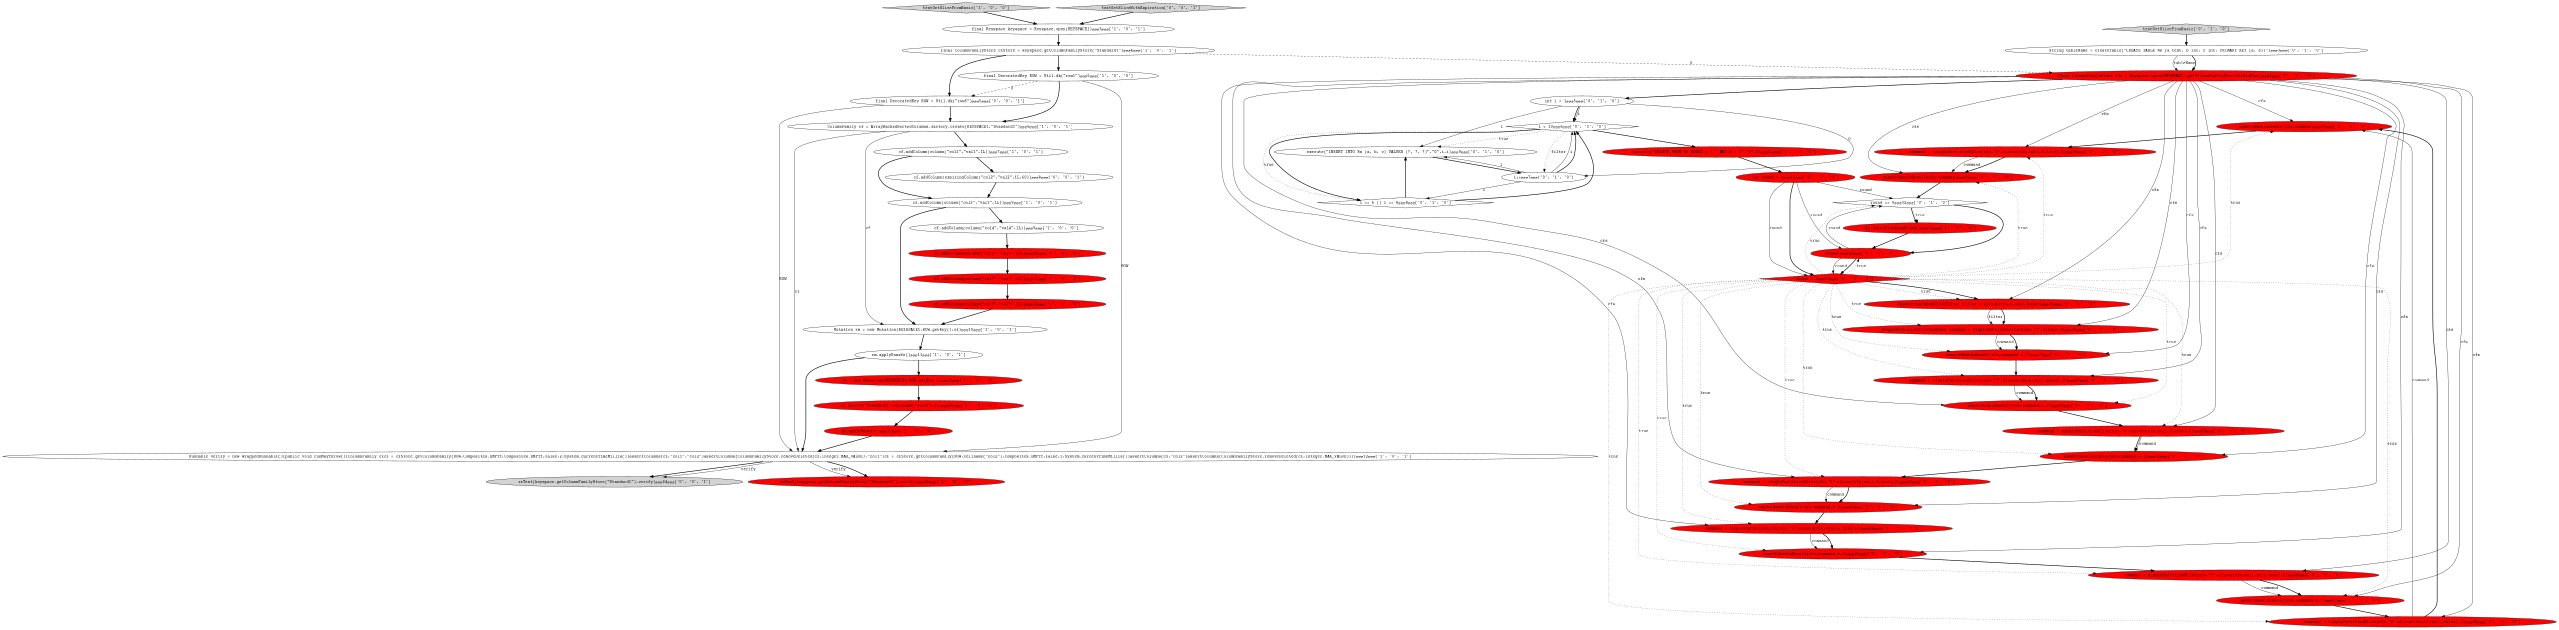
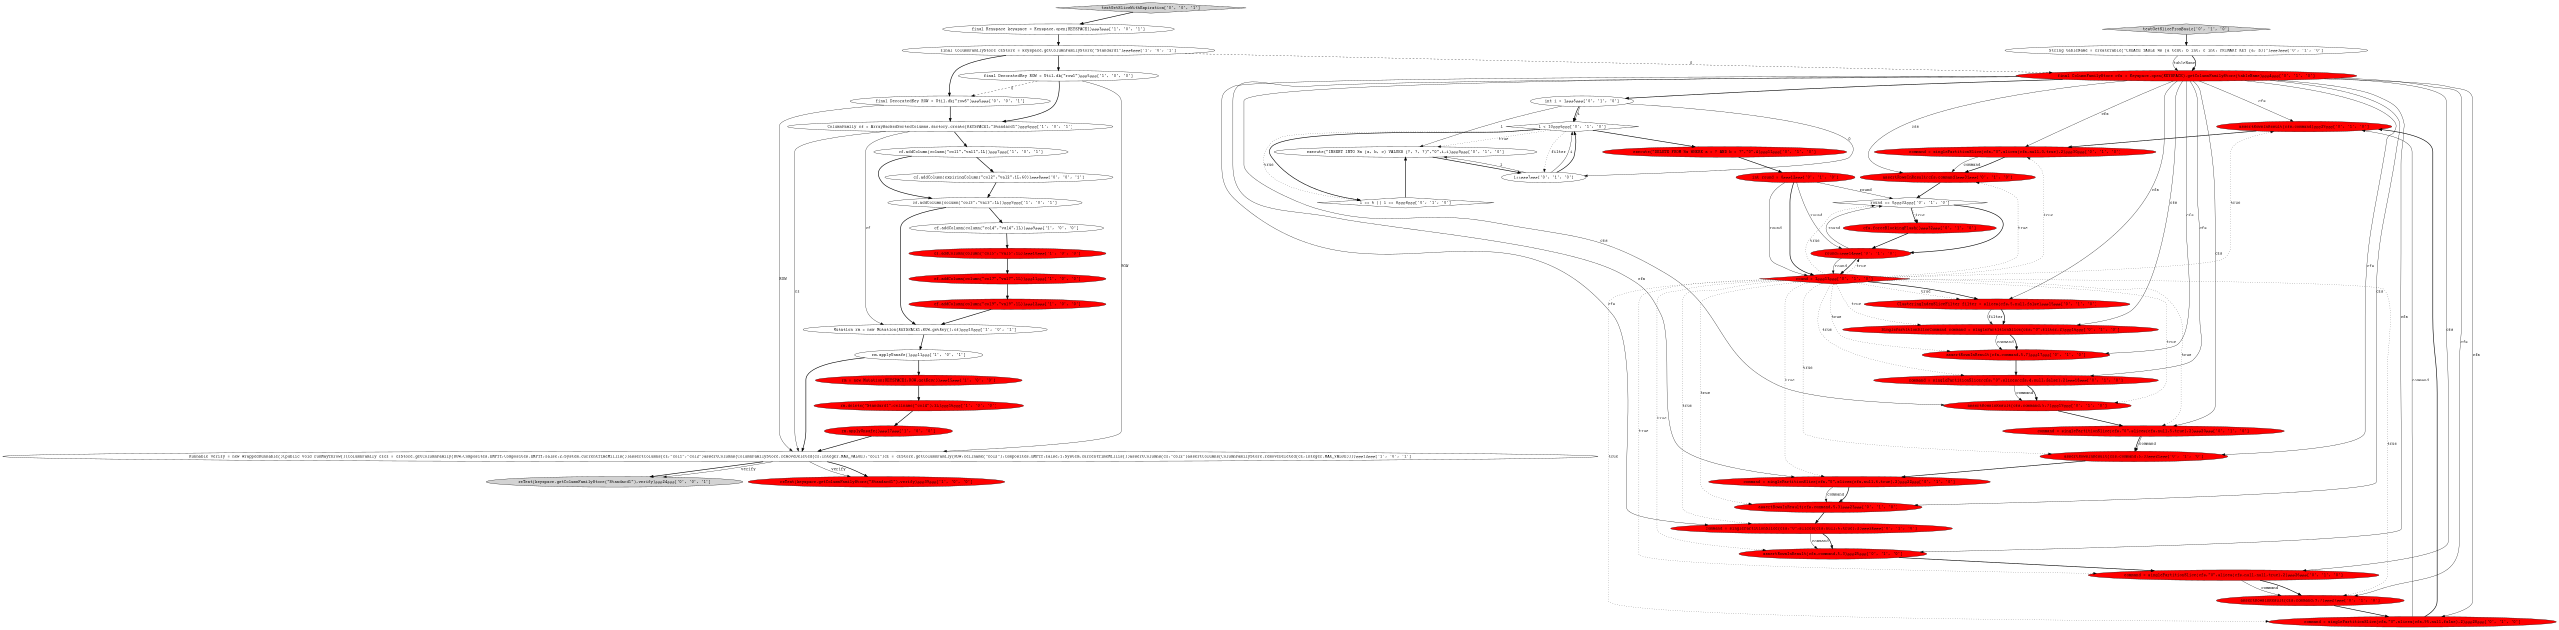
  digraph {
    fontname="Courier Prime"
    node [fillcolor=red fontname="Courier Prime" shape=ellipse style=filled]
    edge [fontname="Courier Prime" style=bold]
    n1 [label="cf.addColumn(column(\"col5\",\"val5\",1L))@@@10@@@['1', '0', '0']"]
    n2 [label="cf.addColumn(column(\"col7\",\"val7\",1L))@@@11@@@['1', '0', '0']"]
    n3 [label="cf.addColumn(column(\"col9\",\"val9\",1L))@@@12@@@['1', '0', '0']"]
    n4 [fillcolor=white label="Mutation rm = new Mutation(KEYSPACE1,ROW.getKey(),cf)@@@10@@@['1', '0', '1']"]
    n5 [fillcolor=white label="rm.applyUnsafe()@@@11@@@['1', '0', '1']"]
    n6 [label="assertRowsInResult(cfs,command)@@@29@@@['0', '1', '0']"]
    n7 [label="command = singlePartitionSlice(cfs,\"0\",slices(cfs,null,0,true),2)@@@30@@@['0', '1', '0']"]
    n8 [label="assertRowsInResult(cfs,command)@@@31@@@['0', '1', '0']"]
    n9 [label="command = singlePartitionSlice(cfs,\"0\",slices(cfs,null,5,true),2)@@@20@@@['0', '1', '0']"]
    n10 [label="assertRowsInResult(cfs,command,5,3)@@@21@@@['0', '1', '0']"]
    n11 [label="command = singlePartitionSlice(cfs,\"0\",slices(cfs,null,6,true),2)@@@22@@@['0', '1', '0']"]
    n12 [fillcolor=white label="round == 0@@@32@@@['0', '1', '0']" shape=diamond]
    n13 [label="cfs.forceBlockingFlush()@@@32@@@['0', '1', '0']"]
    n14 [label="round++@@@14@@@['0', '1', '0']"]
    n15 [fillcolor=white label="cf.addColumn(column(\"col4\",\"val4\",1L))@@@9@@@['1', '0', '0']"]
    n16 [label="rm.applyUnsafe()@@@17@@@['1', '0', '0']"]
    n17 [fillcolor=white label="Runnable verify = new WrappedRunnable(){public void runMayThrow(){ColumnFamily cfcf = cfStore.getColumnFamily(ROW,Composites.EMPTY,Composites.EMPTY,false,2,System.currentTimeMillis())assertColumns(cf,\"col1\",\"col2\")assertColumns(ColumnFamilyStore.removeDeleted(cf,Integer.MAX_VALUE),\"col1\")cf = cfStore.getColumnFamily(ROW,cellname(\"col2\"),Composites.EMPTY,false,1,System.currentTimeMillis())assertColumns(cf,\"col2\")assertColumns(ColumnFamilyStore.removeDeleted(cf,Integer.MAX_VALUE))}}@@@12@@@['1', '0', '1']"]
    n18 [fillcolor=lightgray label="reTest(keyspace.getColumnFamilyStore(\"Standard1\"),verify)@@@24@@@['0', '0', '1']"]
    n19 [label="reTest(keyspace.getColumnFamilyStore(\"Standard1\"),verify)@@@39@@@['1', '0', '0']"]
-   n20 [fillcolor=lightgray label="testGetSliceFromBasic['1', '0', '0']" shape=diamond]
    n21 [fillcolor=white label="final Keyspace keyspace = Keyspace.open(KEYSPACE1)@@@3@@@['1', '0', '1']"]
    n22 [fillcolor=white label="final ColumnFamilyStore cfStore = keyspace.getColumnFamilyStore(\"Standard1\")@@@4@@@['1', '0', '1']"]
    n23 [label="final ColumnFamilyStore cfs = Keyspace.open(KEYSPACE).getColumnFamilyStore(tableName)@@@4@@@['0', '1', '0']"]
    n24 [label="command = singlePartitionSlice(cfs,\"0\",slices(cfs,95,null,false),2)@@@28@@@['0', '1', '0']"]
    n25 [label="command = singlePartitionSlice(cfs,\"0\",slices(cfs,null,null,true),2)@@@26@@@['0', '1', '0']"]
    n26 [label="command = singlePartitionSlice(cfs,\"0\",slices(cfs,4,null,false),2)@@@18@@@['0', '1', '0']"]
    n27 [label="ClusteringIndexSliceFilter filter = slices(cfs,5,null,false)@@@15@@@['0', '1', '0']"]
    n28 [label="command = singlePartitionSlice(cfs,\"0\",slices(cfs,null,6,true),2)@@@24@@@['0', '1', '0']"]
    n29 [label="assertRowsInResult(cfs,command,9,7)@@@27@@@['0', '1', '0']"]
    n30 [label="assertRowsInResult(cfs,command,5,3)@@@23@@@['0', '1', '0']"]
    n31 [label="assertRowsInResult(cfs,command,5,7)@@@19@@@['0', '1', '0']"]
    n32 [fillcolor=white label="int i = 1@@@5@@@['0', '1', '0']"]
    n33 [label="SinglePartitionSliceCommand command = singlePartitionSlice(cfs,\"0\",filter,2)@@@16@@@['0', '1', '0']"]
    n34 [label="assertRowsInResult(cfs,command,5,3)@@@25@@@['0', '1', '0']"]
    n35 [label="assertRowsInResult(cfs,command,5,7)@@@17@@@['0', '1', '0']"]
    n36 [fillcolor=white label="i < 10@@@6@@@['0', '1', '0']" shape=diamond]
    n37 [fillcolor=white label="execute(\"INSERT INTO %s (a, b, c) VALUES (?, ?, ?)\",\"0\",i,i)@@@9@@@['0', '1', '0']"]
    n38 [fillcolor=white label="i++@@@7@@@['0', '1', '0']"]
    n39 [fillcolor=white label="ColumnFamily cf = ArrayBackedSortedColumns.factory.create(KEYSPACE1,\"Standard1\")@@@6@@@['1', '0', '1']"]
    n40 [fillcolor=white label="cf.addColumn(column(\"col1\",\"val1\",1L))@@@7@@@['1', '0', '1']"]
    n41 [fillcolor=white label="cf.addColumn(column(\"col3\",\"val3\",1L))@@@9@@@['1', '0', '1']"]
    n42 [fillcolor=white label="cf.addColumn(expiringColumn(\"col2\",\"val2\",1L,60))@@@8@@@['0', '0', '1']"]
    n43 [label="rm = new Mutation(KEYSPACE1,ROW.getKey())@@@15@@@['1', '0', '0']"]
    n44 [label="rm.delete(\"Standard1\",cellname(\"col4\"),2L)@@@16@@@['1', '0', '0']"]
    n45 [fillcolor=white label="i == 6 || i == 8@@@8@@@['0', '1', '0']" shape=diamond]
    n46 [label="execute(\"DELETE FROM %s WHERE a = ? AND b = ?\",\"0\",4)@@@11@@@['0', '1', '0']"]
    n47 [label="int round = 0@@@12@@@['0', '1', '0']"]
    n48 [fillcolor=white label="final DecoratedKey ROW = Util.dk(\"row1\")@@@5@@@['1', '0', '0']"]
    n49 [fillcolor=white label="final DecoratedKey ROW = Util.dk(\"row5\")@@@5@@@['0', '0', '1']"]
    n50 [label="round < 2@@@13@@@['0', '1', '0']" shape=diamond]
    n51 [fillcolor=lightgray label="testGetSliceWithExpiration['0', '0', '1']" shape=diamond]
    n52 [fillcolor=lightgray label="testGetSliceFromBasic['0', '1', '0']" shape=diamond]
    n53 [fillcolor=white label="String tableName = createTable(\"CREATE TABLE %s (a text, b int, c int, PRIMARY KEY (a, b))\")@@@3@@@['0', '1', '0']"]
    n1 -> n2
    n2 -> n3
    n3 -> n4
    n4 -> n5
    n5 -> n17
    n5 -> n43
    n6 -> n7
    n7 -> n8
    n7 -> n8 [label=command style=solid]
    n8 -> n12
    n9 -> n10 [label=command style=solid]
    n9 -> n10
    n10 -> n11
    n11 -> n30
    n11 -> n30 [label=command style=solid]
    n12 -> n13
    n12 -> n13 [label=true style=dotted]
    n12 -> n14
    n13 -> n14
    n14 -> n12 [label=round style=solid]
    n14 -> n50 [label=round style=solid]
    n14 -> n50
    n15 -> n1
    n16 -> n17
    n17 -> n18
    n17 -> n18 [label=verify style=solid]
    n17 -> n19 [label=verify style=solid]
    n17 -> n19
-   n20 -> n21
    n21 -> n22
    n22 -> n23 [label=0 style=dashed]
    n22 -> n48
    n22 -> n49
    n23 -> n6 [label=cfs style=solid]
    n23 -> n7 [label=cfs style=solid]
    n23 -> n8 [label=cfs style=solid]
    n23 -> n9 [label=cfs style=solid]
    n23 -> n10 [label=cfs style=solid]
    n23 -> n11 [label=cfs style=solid]
    n23 -> n24 [label=cfs style=solid]
    n23 -> n25 [label=cfs style=solid]
    n23 -> n26 [label=cfs style=solid]
    n23 -> n27 [label=cfs style=solid]
    n23 -> n28 [label=cfs style=solid]
    n23 -> n29 [label=cfs style=solid]
    n23 -> n30 [label=cfs style=solid]
    n23 -> n31 [label=cfs style=solid]
    n23 -> n32
    n23 -> n33 [label=cfs style=solid]
    n23 -> n34 [label=cfs style=solid]
    n23 -> n35 [label=cfs style=solid]
    n24 -> n6
    n24 -> n6 [label=command style=solid]
    n25 -> n29
    n25 -> n29 [label=command style=solid]
    n26 -> n31 [label=command style=solid]
    n26 -> n31
    n27 -> n33
    n27 -> n33 [label=filter style=solid]
    n28 -> n34 [label=command style=solid]
    n28 -> n34
    n29 -> n24
    n30 -> n28
    n31 -> n9
    n32 -> n36
    n32 -> n36 [label=i style=solid]
    n32 -> n37 [label=i style=solid]
    n32 -> n38 [label=0 style=solid]
    n33 -> n35
    n33 -> n35 [label=command style=solid]
    n34 -> n25
    n35 -> n26
    n36 -> n37 [label=true style=dotted]
    n36 -> n38 [label=filter style=dotted]
    n36 -> n45
    n36 -> n45 [label=true style=dotted]
    n36 -> n46
    n37 -> n38
    n38 -> n36 [label=i style=solid]
    n38 -> n36
    n38 -> n37 [label=i style=solid]
-   n38 -> n45 [label=i style=solid]
    n39 -> n4 [label=cf style=solid]
    n39 -> n17 [label=cf style=solid]
    n39 -> n40
    n40 -> n41
    n40 -> n42
    n41 -> n4
    n41 -> n15
    n42 -> n41
    n43 -> n44
    n44 -> n16
-   n45 -> n36
    n45 -> n37
    n46 -> n47
    n47 -> n12 [label=round style=solid]
    n47 -> n14 [label=round style=solid]
    n47 -> n50 [label=round style=solid]
    n47 -> n50
    n48 -> n17 [label=ROW style=solid]
    n48 -> n39
    n48 -> n49 [label=0 style=dashed]
    n49 -> n17 [label=ROW style=solid]
    n49 -> n39
    n50 -> n6 [label=true style=dotted]
    n50 -> n7 [label=true style=dotted]
    n50 -> n8 [label=true style=dotted]
    n50 -> n9 [label=true style=dotted]
    n50 -> n10 [label=true style=dotted]
    n50 -> n11 [label=true style=dotted]
    n50 -> n12 [label=true style=dotted]
    n50 -> n14 [label=true style=dotted]
    n50 -> n24 [label=true style=dotted]
    n50 -> n25 [label=true style=dotted]
    n50 -> n26 [label=true style=dotted]
    n50 -> n27 [label=true style=dotted]
    n50 -> n27
    n50 -> n28 [label=true style=dotted]
    n50 -> n29 [label=true style=dotted]
    n50 -> n30 [label=true style=dotted]
    n50 -> n31 [label=true style=dotted]
    n50 -> n33 [label=true style=dotted]
    n50 -> n34 [label=true style=dotted]
    n50 -> n35 [label=true style=dotted]
    n51 -> n21
    n52 -> n53
    n53 -> n23 [label=tableName style=solid]
    n53 -> n23
  }
